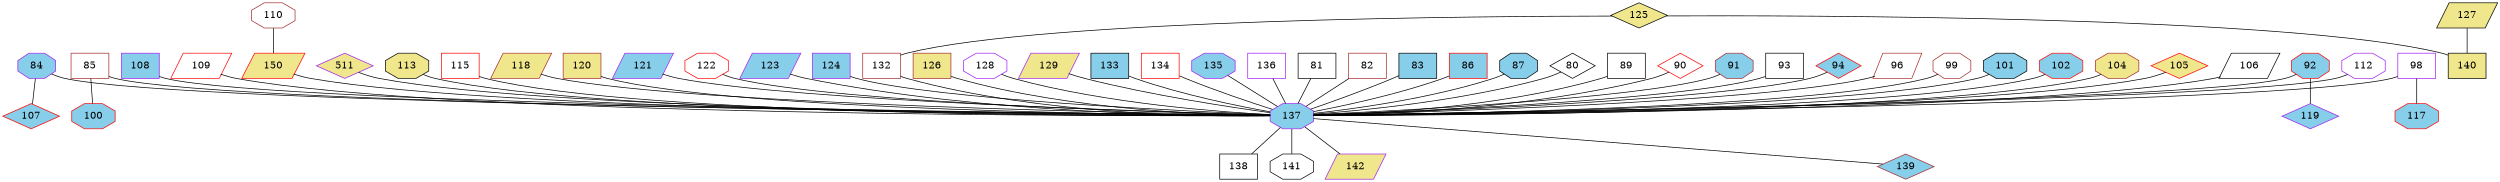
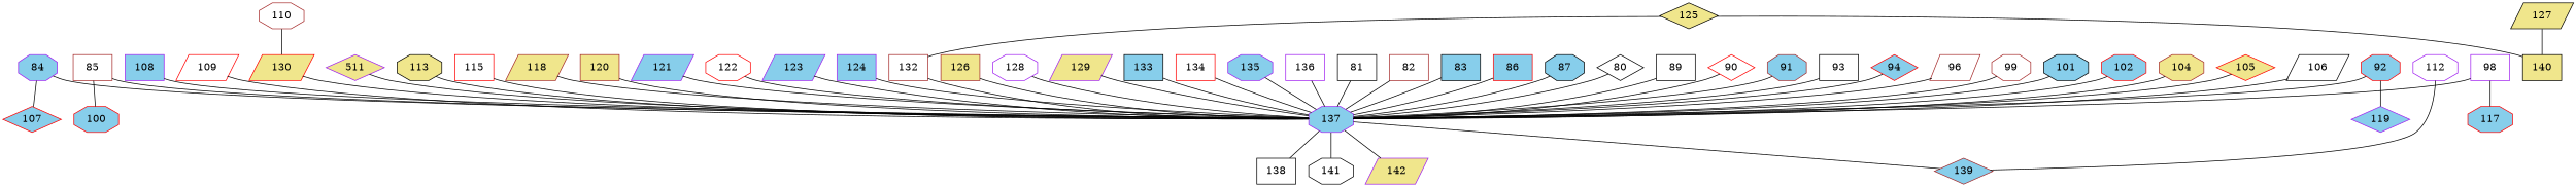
  graph {
    node [color=purple fillcolor=white shape=box style=filled]
    137 [fillcolor=skyblue shape=octagon super="+12+14+26+45+43+53+21+29+103+36+38+44+75+70+49+52+54+57+77+63+59+61+97+58+65+67+72+69+76+80+73+74+131+114+78+95+79"]
    138 [color=black]
    139 [color=brown fillcolor=skyblue shape=diamond]
    141 [color=black shape=octagon]
    142 [fillcolor=khaki shape=parallelogram]
    81 [color=black]
    82 [color=brown]
    83 [color=black fillcolor=skyblue]
    84 [fillcolor=skyblue shape=octagon]
    107 [color=red fillcolor=skyblue shape=diamond]
    85 [color=brown]
    100 [color=red fillcolor=skyblue shape=octagon]
    86 [color=red fillcolor=skyblue]
    87 [color=black fillcolor=skyblue shape=octagon]
    n15 [color=black label=80 shape=diamond]
    89 [color=black]
    90 [color=red shape=diamond]
    91 [color=brown fillcolor=skyblue shape=octagon]
    92 [color=red fillcolor=skyblue shape=octagon]
    119 [fillcolor=skyblue shape=diamond]
    93 [color=black]
    94 [color=red fillcolor=skyblue shape=diamond]
    96 [color=brown shape=parallelogram]
    98
    117 [color=red fillcolor=skyblue shape=octagon]
    99 [color=brown shape=octagon]
    101 [color=black fillcolor=skyblue shape=octagon]
    102 [color=red fillcolor=skyblue shape=octagon]
    104 [color=brown fillcolor=khaki shape=octagon]
    105 [color=red fillcolor=khaki shape=diamond]
    106 [color=black shape=parallelogram]
    108 [fillcolor=skyblue]
    109 [color=red shape=parallelogram]
-   130 [color=red fillcolor=khaki shape=parallelogram super="+46+66+68" label=150]
+   130 [color=red fillcolor=khaki shape=parallelogram super="+46+66+68"]
    110 [color=brown shape=octagon]
    n36 [fillcolor=khaki label=511 shape=diamond]
    112 [shape=octagon]
    113 [color=black fillcolor=khaki shape=octagon]
    115 [color=red]
    118 [color=brown fillcolor=khaki shape=parallelogram]
    120 [color=brown fillcolor=khaki]
    121 [fillcolor=skyblue shape=parallelogram]
    122 [color=red shape=octagon]
    123 [fillcolor=skyblue shape=parallelogram]
    124 [fillcolor=skyblue]
    125 [color=black fillcolor=khaki shape=diamond]
    132 [color=brown super="+116"]
    140 [color=black fillcolor=khaki]
    127 [color=black fillcolor=khaki shape=parallelogram]
    126 [color=brown fillcolor=khaki]
    128 [shape=octagon]
    129 [fillcolor=khaki shape=parallelogram]
    133 [color=black fillcolor=skyblue]
    134 [color=red]
    135 [fillcolor=skyblue shape=octagon]
    136
    137 -- 138
    137 -- 139
    137 -- 141
    137 -- 142
    81 -- 137
    82 -- 137
    83 -- 137
    84 -- 137
    84 -- 107
    85 -- 137
    85 -- 100
    86 -- 137
    87 -- 137
    n15 -- 137
    89 -- 137
    90 -- 137
    91 -- 137
    92 -- 137
    92 -- 119
    93 -- 137
    94 -- 137
    96 -- 137
    98 -- 137
    98 -- 117
    99 -- 137
    101 -- 137
    102 -- 137
    104 -- 137
    105 -- 137
    106 -- 137
    108 -- 137
    109 -- 137
    130 -- 137
    110 -- 130
    n36 -- 137
-   112 -- 137
+   112 -- 139
    113 -- 137
    115 -- 137
    118 -- 137
    120 -- 137
    121 -- 137
    122 -- 137
    123 -- 137
    124 -- 137
    125 -- 132
    125 -- 140
    132 -- 137
    127 -- 140
    126 -- 137
    128 -- 137
    129 -- 137
    133 -- 137
    134 -- 137
    135 -- 137
    136 -- 137
  }
